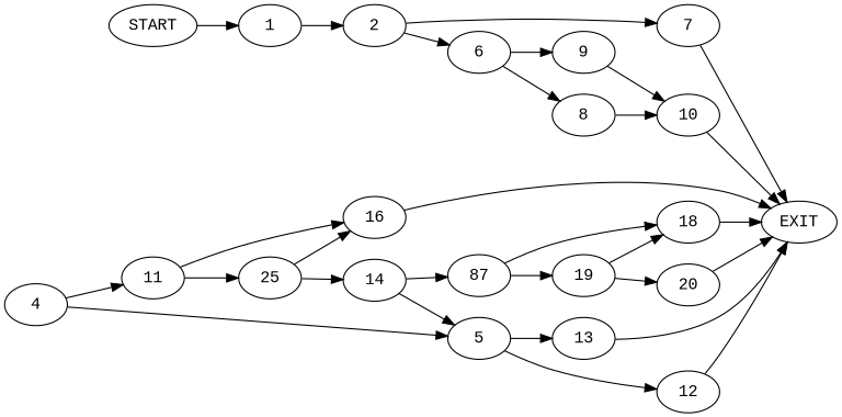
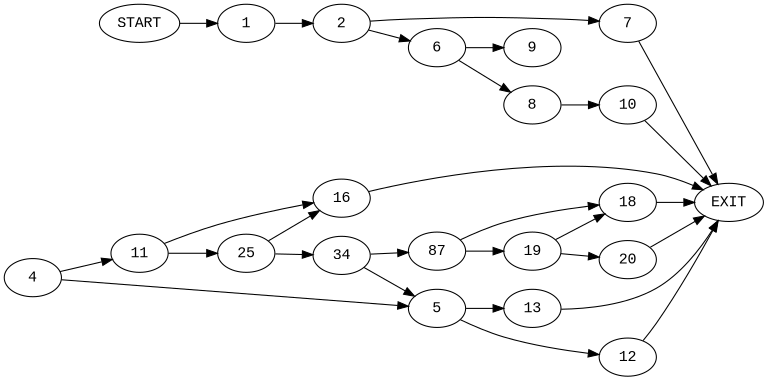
  digraph {
    fontname="Liberation Mono"
    rankdir=LR
    node [fontname="Liberation Mono"]
    edge [fontname="Liberation Mono"]
    n1 [label=START]
    1
    2
    n4 [label=EXIT]
    6
    7
    8
    9
    4
    5
    11
    12
    13
    n14 [label=25]
    16
    10
-   14
+   14 [label=34]
    n18 [label=87]
    18
    19
    20
    n1 -> 1
    1 -> 2
    2 -> 6
    2 -> 7
    6 -> 8
    6 -> 9
    7 -> n4
    8 -> 10
-   9 -> 10
    4 -> 5
    4 -> 11
    5 -> 12
    5 -> 13
    11 -> n14
    11 -> 16
    12 -> n4
    13 -> n4
    n14 -> 16
    n14 -> 14
    16 -> n4
    10 -> n4
    14 -> 5
    14 -> n18
    n18 -> 18
    n18 -> 19
    18 -> n4
    19 -> 18
    19 -> 20
    20 -> n4
  }
